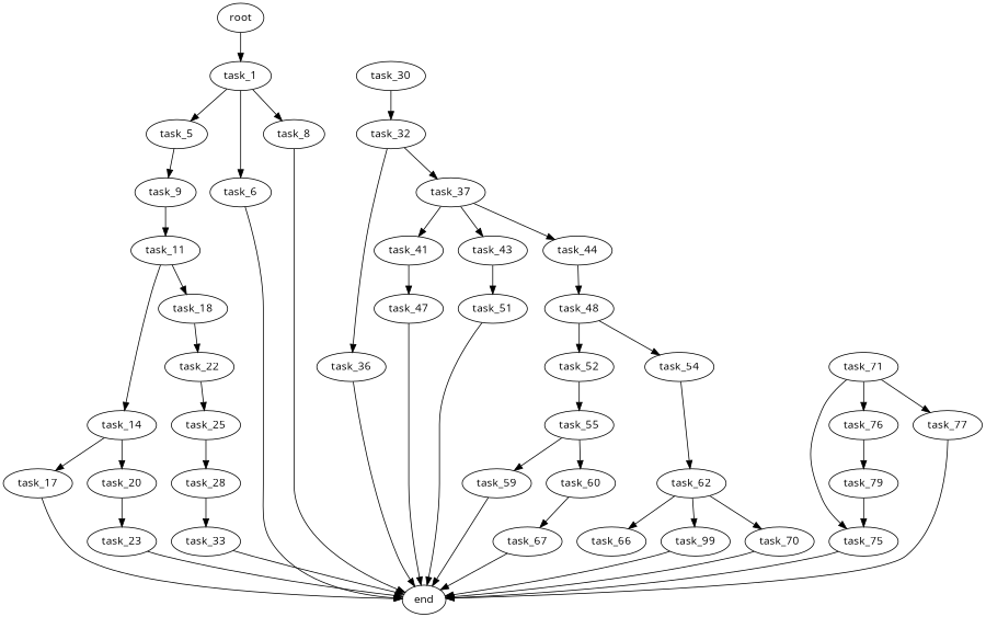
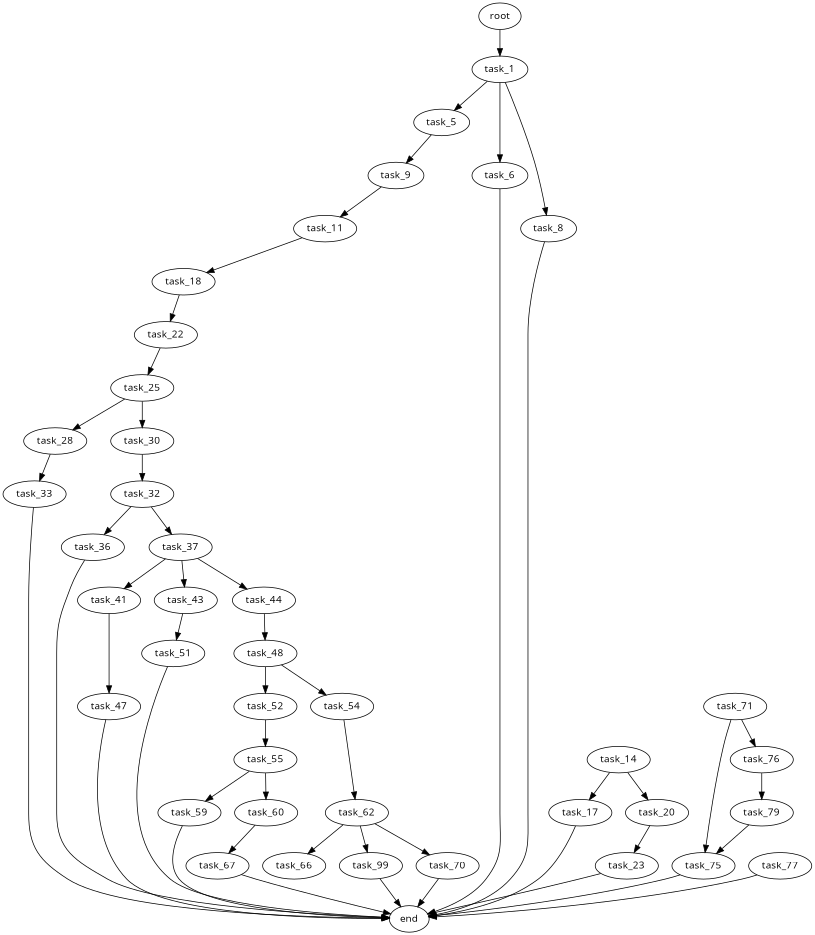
  digraph {
    fontname="Open Sans"
    node [fontname="Open Sans"]
    edge [fontname="Open Sans"]
    root
    task_1
    task_5
    task_6
    task_8
    task_9
    end
    task_11
    task_14
    task_18
    task_17
    task_20
    task_22
    task_23
    task_25
    task_28
    task_30
    task_33
    task_32
    task_36
    task_37
    task_41
    task_43
    task_44
    task_47
    task_51
    task_48
    task_52
    task_54
    task_55
    task_62
    task_59
    task_60
    task_66
    n35 [label=task_99]
    task_70
    task_67
    task_71
    task_75
    task_76
    task_77
    task_79
    root -> task_1
    task_1 -> task_5
    task_1 -> task_6
    task_1 -> task_8
    task_5 -> task_9
    task_6 -> end
    task_8 -> end
    task_9 -> task_11
-   task_11 -> task_14
    task_11 -> task_18
    task_14 -> task_17
    task_14 -> task_20
    task_18 -> task_22
    task_17 -> end
    task_20 -> task_23
    task_22 -> task_25
    task_23 -> end
    task_25 -> task_28
+   task_25 -> task_30
    task_28 -> task_33
    task_30 -> task_32
    task_33 -> end
    task_32 -> task_36
    task_32 -> task_37
    task_36 -> end
    task_37 -> task_41
    task_37 -> task_43
    task_37 -> task_44
    task_41 -> task_47
    task_43 -> task_51
    task_44 -> task_48
    task_47 -> end
    task_51 -> end
    task_48 -> task_52
    task_48 -> task_54
    task_52 -> task_55
    task_54 -> task_62
    task_55 -> task_59
    task_55 -> task_60
    task_62 -> task_66
    task_62 -> n35
    task_62 -> task_70
    task_59 -> end
    task_60 -> task_67
    n35 -> end
    task_70 -> end
    task_67 -> end
    task_71 -> task_75
    task_71 -> task_76
-   task_71 -> task_77
    task_75 -> end
    task_76 -> task_79
    task_77 -> end
    task_79 -> task_75
  }
